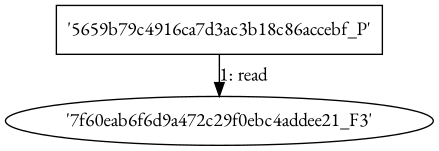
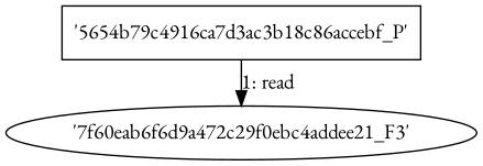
  digraph {
    engine=neato
    fixedsize=false
    fontsize=10
    nodesep=0.3
    rankdir=TB
    ranksep=0
    splines=true
    fontname="EB Garamond"
    node [fontname="EB Garamond"]
    "'7f60eab6f6d9a472c29f0ebc4addee21_F3'" [node_type=file shape=ellipse]
-   "'5659b79c4916ca7d3ac3b18c86accebf_P'" [node_type=Process shape=box]
+   "'5659b79c4916ca7d3ac3b18c86accebf_P'" [node_type=Process shape=box label="'5654b79c4916ca7d3ac3b18c86accebf_P'"]
    "'5659b79c4916ca7d3ac3b18c86accebf_P'" -> "'7f60eab6f6d9a472c29f0ebc4addee21_F3'" [label="1: read" fontname="EB Garamond"]
  }
